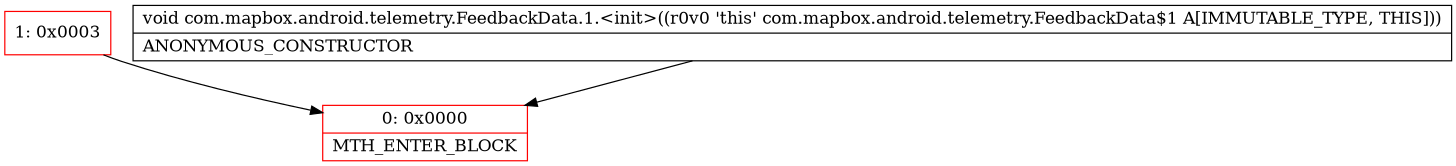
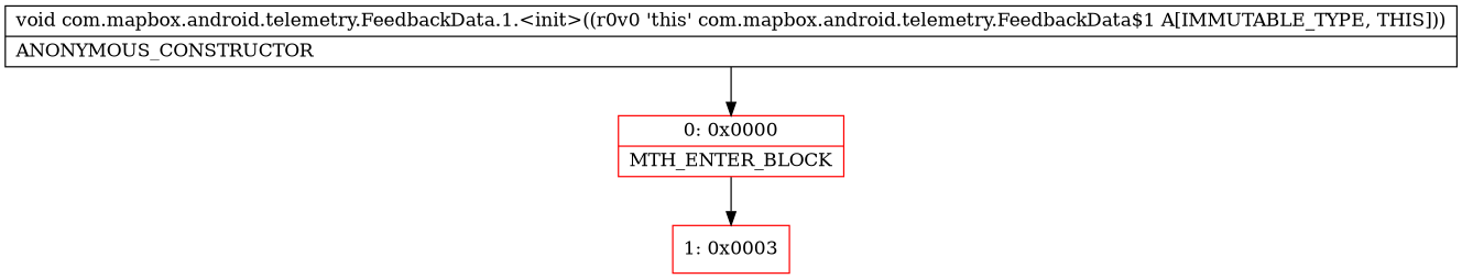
  digraph {
    node [color=red shape=record]
    n1 [label="{0\:\ 0x0000|MTH_ENTER_BLOCK\l}"]
    n2 [label="{1\:\ 0x0003}"]
    n3 [label="{void com.mapbox.android.telemetry.FeedbackData.1.\<init\>((r0v0 'this' com.mapbox.android.telemetry.FeedbackData$1 A[IMMUTABLE_TYPE, THIS]))  | ANONYMOUS_CONSTRUCTOR\l}" color=""]
    subgraph cluster_1 {
      label="R(0)"
    }
-   n2 -> n1
+   n1 -> n2
    n3 -> n1
  }
